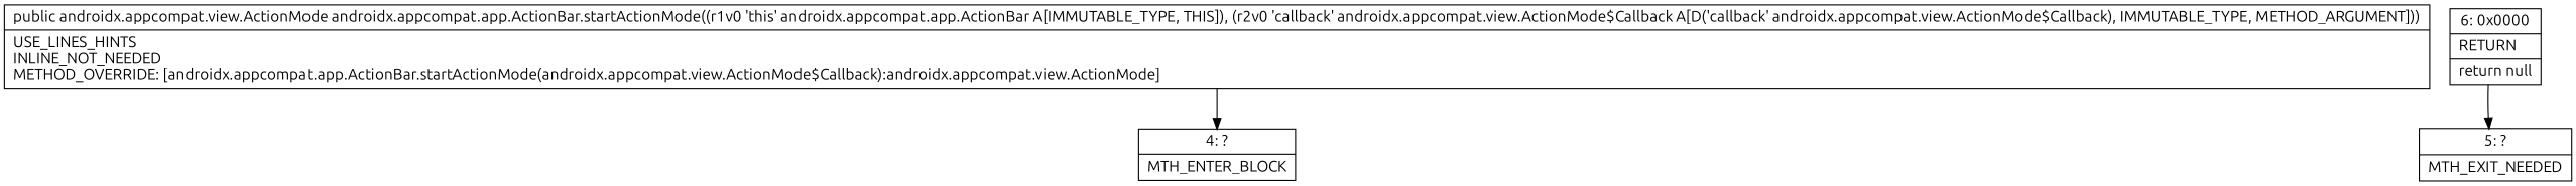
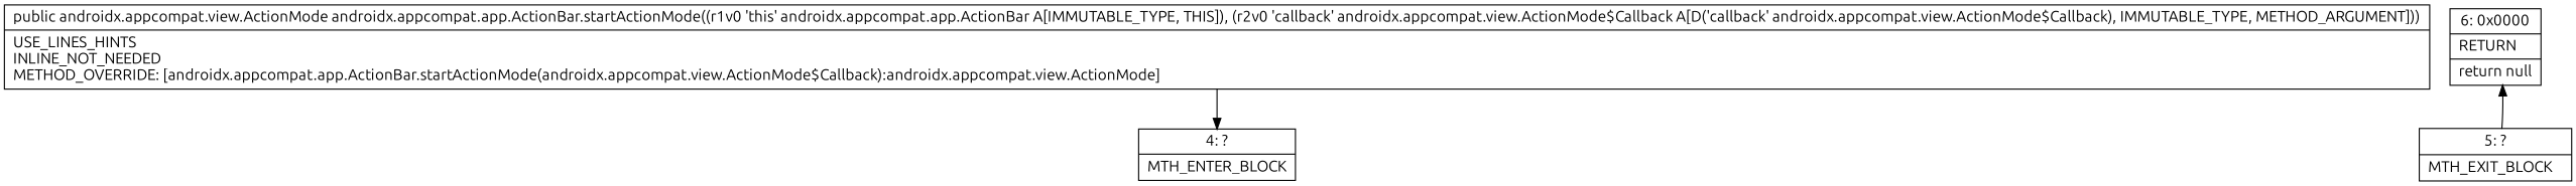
  digraph {
    fontname=Ubuntu
    node [fontname=Ubuntu shape=record]
    edge [fontname=Ubuntu]
    n1 [label="{4\:\ ?|MTH_ENTER_BLOCK\l}"]
    n2 [label="{6\:\ 0x0000|RETURN\l|return null\l}"]
-   n3 [label="{5\:\ ?|MTH_EXIT_NEEDED\l}"]
+   n3 [label="{5\:\ ?|MTH_EXIT_BLOCK\l}"]
    n4 [label="{public androidx.appcompat.view.ActionMode androidx.appcompat.app.ActionBar.startActionMode((r1v0 'this' androidx.appcompat.app.ActionBar A[IMMUTABLE_TYPE, THIS]), (r2v0 'callback' androidx.appcompat.view.ActionMode$Callback A[D('callback' androidx.appcompat.view.ActionMode$Callback), IMMUTABLE_TYPE, METHOD_ARGUMENT]))  | USE_LINES_HINTS\lINLINE_NOT_NEEDED\lMETHOD_OVERRIDE: [androidx.appcompat.app.ActionBar.startActionMode(androidx.appcompat.view.ActionMode$Callback):androidx.appcompat.view.ActionMode]\l}"]
-   n2 -> n3
+   n3 -> n2
    n4 -> n1
  }
